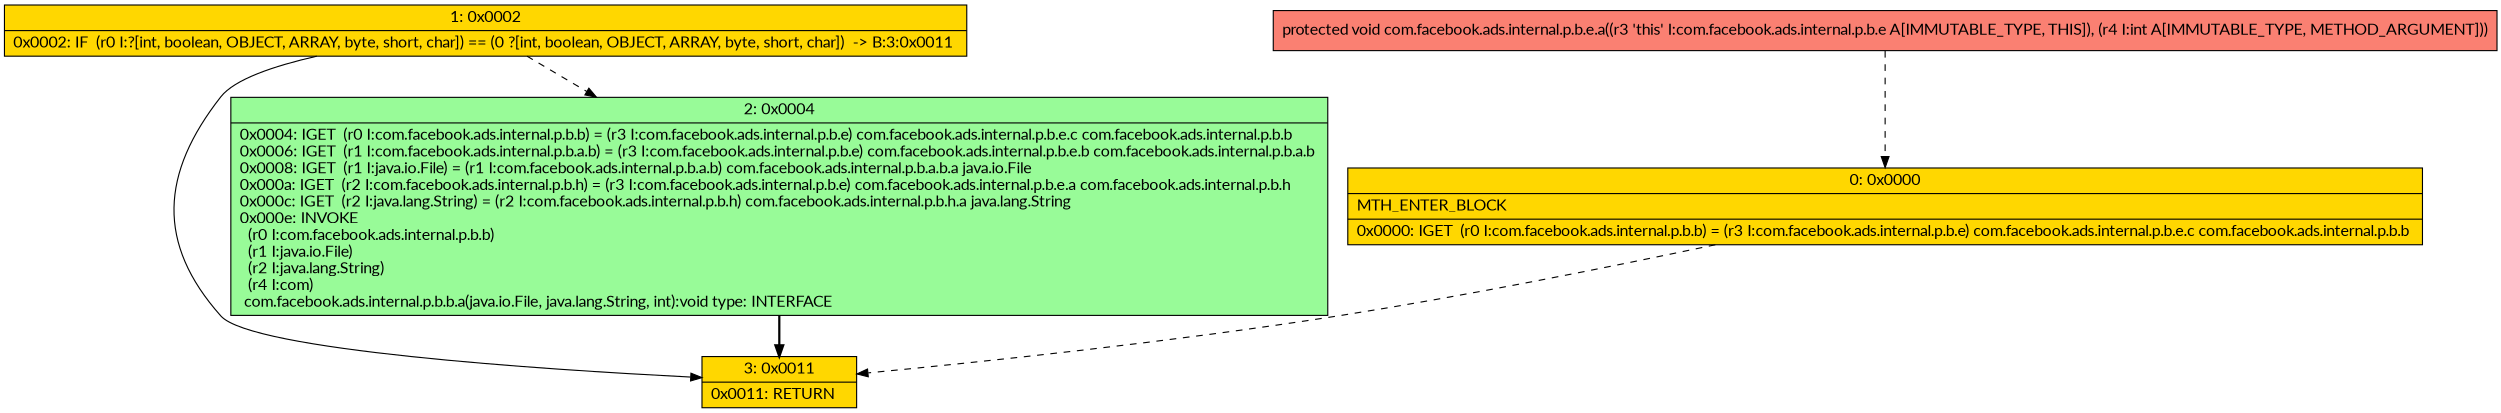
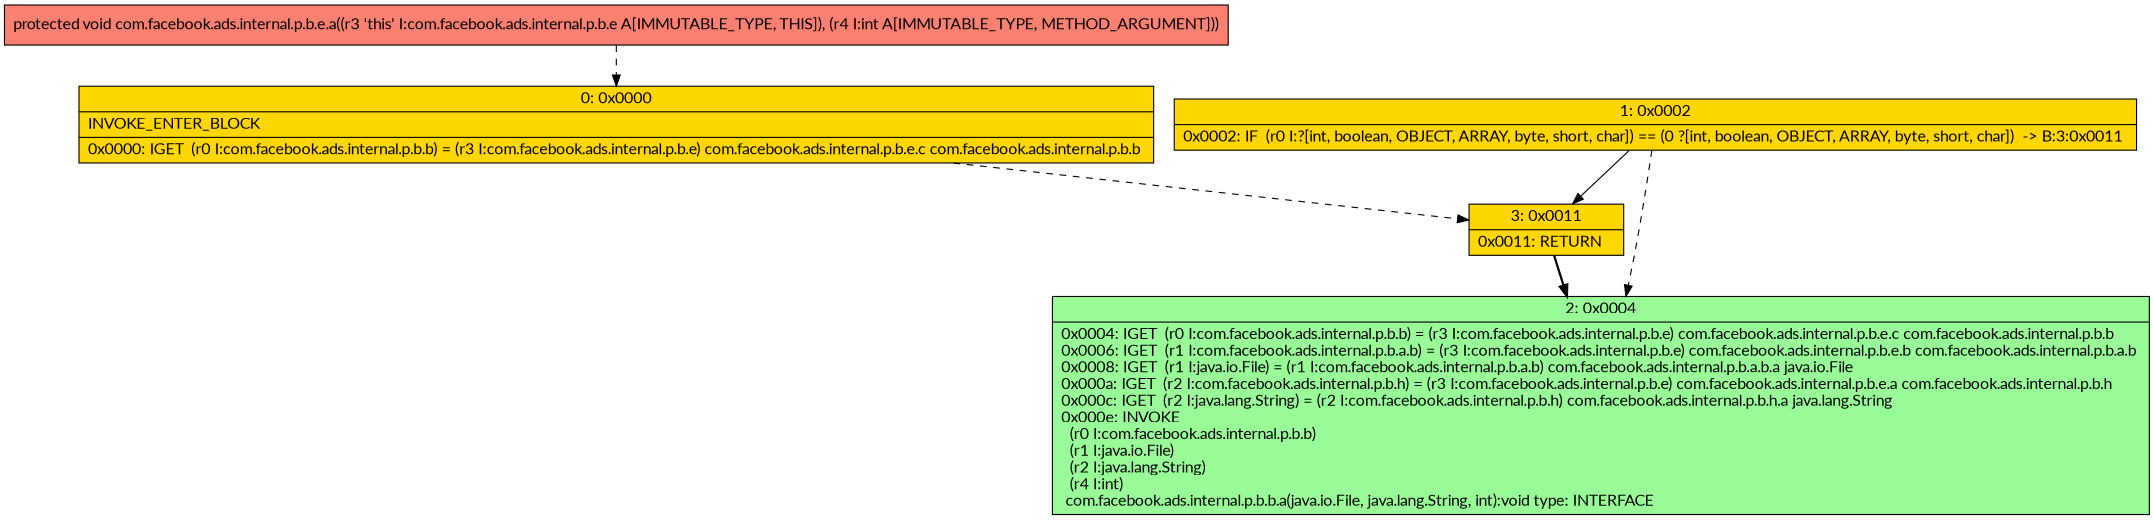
  digraph {
    fontname=Lato
    node [fillcolor=gold fontname=Lato shape=record style=filled]
    edge [fontname=Lato style=dashed]
-   n1 [label="{0\:\ 0x0000|MTH_ENTER_BLOCK\l|0x0000: IGET  (r0 I:com.facebook.ads.internal.p.b.b) = (r3 I:com.facebook.ads.internal.p.b.e) com.facebook.ads.internal.p.b.e.c com.facebook.ads.internal.p.b.b \l}"]
+   n1 [label="{0\:\ 0x0000|INVOKE_ENTER_BLOCK\l|0x0000: IGET  (r0 I:com.facebook.ads.internal.p.b.b) = (r3 I:com.facebook.ads.internal.p.b.e) com.facebook.ads.internal.p.b.e.c com.facebook.ads.internal.p.b.b \l}"]
    n2 [label="{3\:\ 0x0011|0x0011: RETURN   \l}"]
    n3 [label="{1\:\ 0x0002|0x0002: IF  (r0 I:?[int, boolean, OBJECT, ARRAY, byte, short, char]) == (0 ?[int, boolean, OBJECT, ARRAY, byte, short, char])  \-\> B:3:0x0011 \l}"]
-   n4 [fillcolor=palegreen label="{2\:\ 0x0004|0x0004: IGET  (r0 I:com.facebook.ads.internal.p.b.b) = (r3 I:com.facebook.ads.internal.p.b.e) com.facebook.ads.internal.p.b.e.c com.facebook.ads.internal.p.b.b \l0x0006: IGET  (r1 I:com.facebook.ads.internal.p.b.a.b) = (r3 I:com.facebook.ads.internal.p.b.e) com.facebook.ads.internal.p.b.e.b com.facebook.ads.internal.p.b.a.b \l0x0008: IGET  (r1 I:java.io.File) = (r1 I:com.facebook.ads.internal.p.b.a.b) com.facebook.ads.internal.p.b.a.b.a java.io.File \l0x000a: IGET  (r2 I:com.facebook.ads.internal.p.b.h) = (r3 I:com.facebook.ads.internal.p.b.e) com.facebook.ads.internal.p.b.e.a com.facebook.ads.internal.p.b.h \l0x000c: IGET  (r2 I:java.lang.String) = (r2 I:com.facebook.ads.internal.p.b.h) com.facebook.ads.internal.p.b.h.a java.lang.String \l0x000e: INVOKE  \l  (r0 I:com.facebook.ads.internal.p.b.b)\l  (r1 I:java.io.File)\l  (r2 I:java.lang.String)\l  (r4 I:com)\l com.facebook.ads.internal.p.b.b.a(java.io.File, java.lang.String, int):void type: INTERFACE \l}"]
+   n4 [fillcolor=palegreen label="{2\:\ 0x0004|0x0004: IGET  (r0 I:com.facebook.ads.internal.p.b.b) = (r3 I:com.facebook.ads.internal.p.b.e) com.facebook.ads.internal.p.b.e.c com.facebook.ads.internal.p.b.b \l0x0006: IGET  (r1 I:com.facebook.ads.internal.p.b.a.b) = (r3 I:com.facebook.ads.internal.p.b.e) com.facebook.ads.internal.p.b.e.b com.facebook.ads.internal.p.b.a.b \l0x0008: IGET  (r1 I:java.io.File) = (r1 I:com.facebook.ads.internal.p.b.a.b) com.facebook.ads.internal.p.b.a.b.a java.io.File \l0x000a: IGET  (r2 I:com.facebook.ads.internal.p.b.h) = (r3 I:com.facebook.ads.internal.p.b.e) com.facebook.ads.internal.p.b.e.a com.facebook.ads.internal.p.b.h \l0x000c: IGET  (r2 I:java.lang.String) = (r2 I:com.facebook.ads.internal.p.b.h) com.facebook.ads.internal.p.b.h.a java.lang.String \l0x000e: INVOKE  \l  (r0 I:com.facebook.ads.internal.p.b.b)\l  (r1 I:java.io.File)\l  (r2 I:java.lang.String)\l  (r4 I:int)\l com.facebook.ads.internal.p.b.b.a(java.io.File, java.lang.String, int):void type: INTERFACE \l}"]
    n5 [fillcolor=salmon label="{protected void com.facebook.ads.internal.p.b.e.a((r3 'this' I:com.facebook.ads.internal.p.b.e A[IMMUTABLE_TYPE, THIS]), (r4 I:int A[IMMUTABLE_TYPE, METHOD_ARGUMENT])) }"]
    n1 -> n2
    n3 -> n2 [style=solid]
    n3 -> n4
-   n4 -> n2 [style=bold]
+   n2 -> n4 [style=bold]
    n5 -> n1
  }
